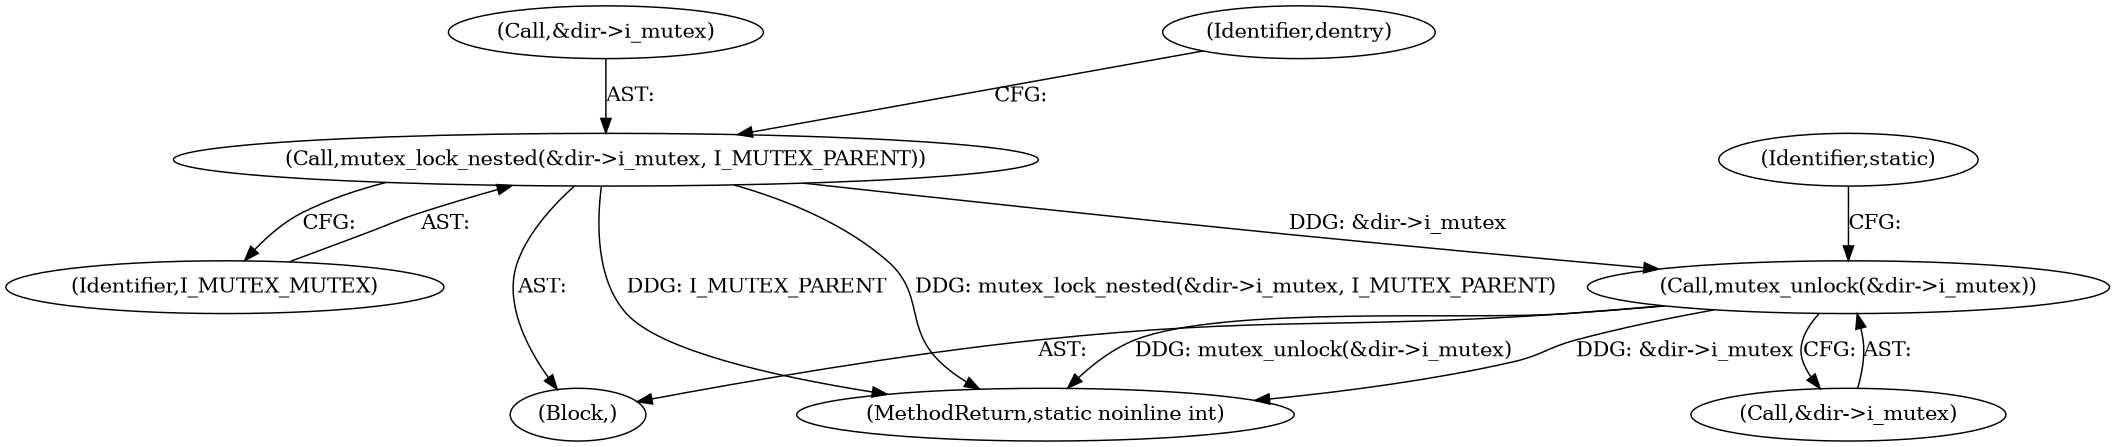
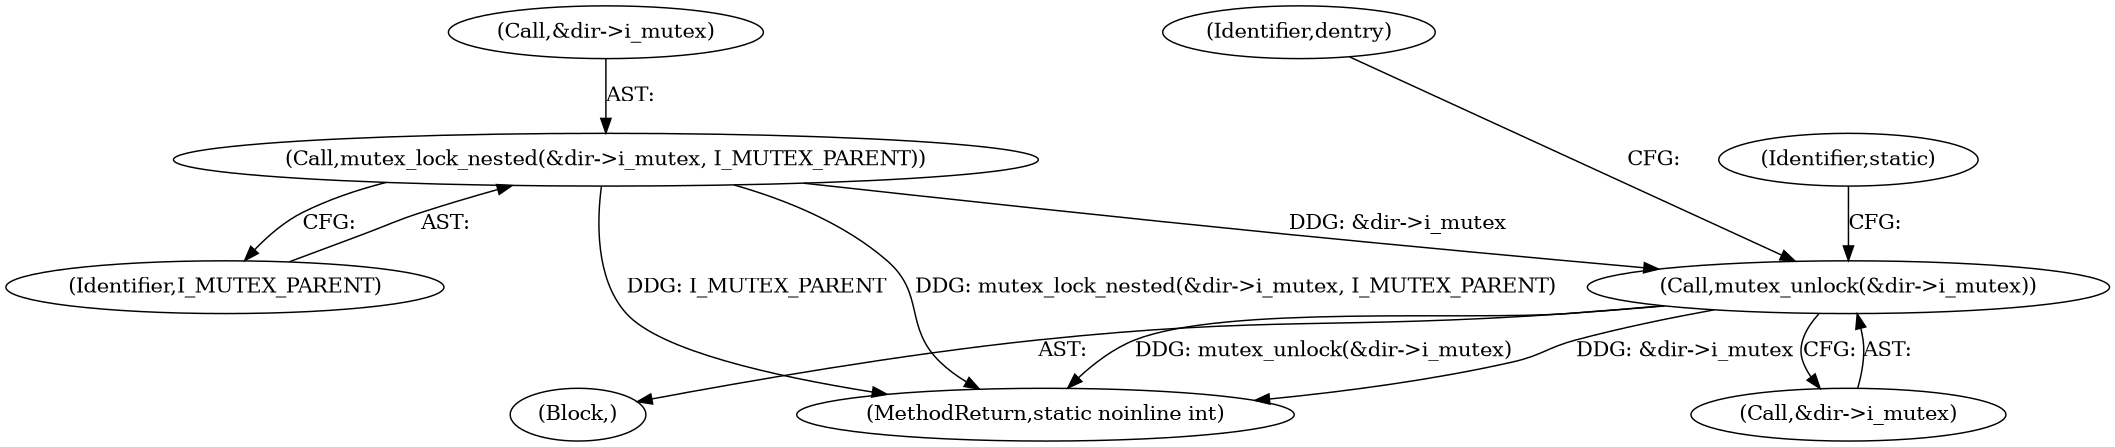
  digraph {
    n1 [label="(Call,mutex_lock_nested(&dir->i_mutex, I_MUTEX_PARENT))"]
    n2 [label="(Call,mutex_unlock(&dir->i_mutex))"]
    n3 [label="(Block,)"]
    n4 [label="(MethodReturn,static noinline int)"]
-   n5 [label="(Identifier,I_MUTEX_MUTEX)"]
+   n5 [label="(Identifier,I_MUTEX_PARENT)"]
    n6 [label="(Call,&dir->i_mutex)"]
    n7 [label="(Identifier,dentry)"]
    n8 [label="(Identifier,static)"]
    n9 [label="(Call,&dir->i_mutex)"]
    n1 -> n2 [label="DDG: &dir->i_mutex"]
-   n1 -> n3 [label="AST: "]
    n1 -> n4 [label="DDG: I_MUTEX_PARENT"]
    n1 -> n4 [label="DDG: mutex_lock_nested(&dir->i_mutex, I_MUTEX_PARENT)"]
    n1 -> n5 [label="CFG: "]
    n2 -> n3 [label="AST: "]
    n2 -> n4 [label="DDG: mutex_unlock(&dir->i_mutex)"]
    n2 -> n4 [label="DDG: &dir->i_mutex"]
    n2 -> n6 [label="CFG: "]
    n5 -> n1 [label="AST: "]
    n6 -> n2 [label="AST: "]
-   n7 -> n1 [label="CFG: "]
+   n7 -> n2 [label="CFG: "]
    n8 -> n2 [label="CFG: "]
    n9 -> n1 [label="AST: "]
  }
